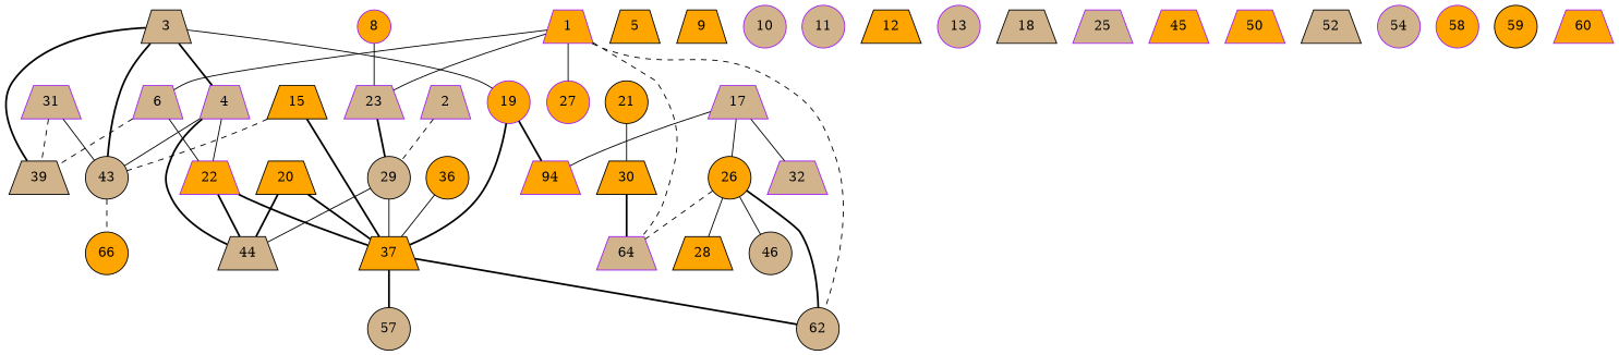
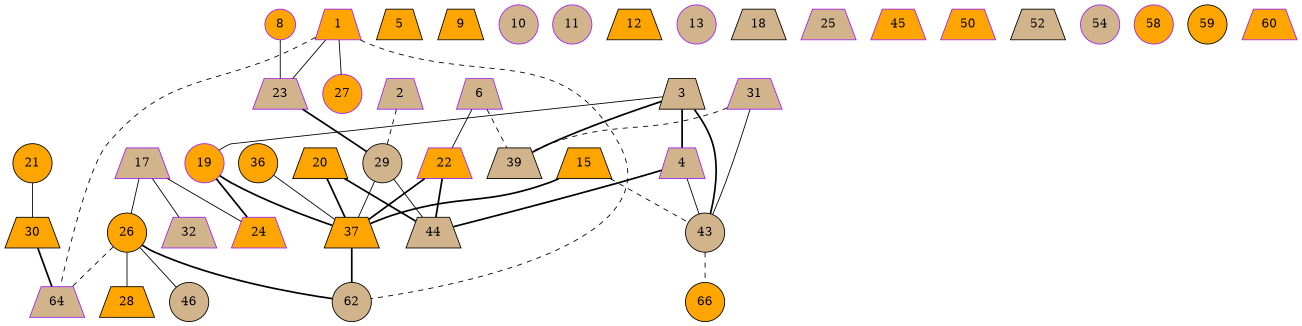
  graph {
    node [color=purple fillcolor=orange shape=trapezium style=filled]
    edge [style=solid]
    1 [super="+16"]
    6 [fillcolor=tan super="+38"]
    23 [fillcolor=tan]
    27 [shape=circle]
    62 [color=black fillcolor=tan shape=circle]
    64 [fillcolor=tan super="+67"]
    39 [color=black fillcolor=tan]
    22 [super="+56"]
    29 [color=black fillcolor=tan shape=circle super="+55"]
    2 [fillcolor=tan super="+7"]
    44 [color=black fillcolor=tan super="+48"]
    37 [color=black super="+40"]
    3 [color=black fillcolor=tan super="+34"]
    4 [fillcolor=tan super="+14"]
    19 [shape=circle super="+47"]
    43 [color=black fillcolor=tan shape=circle super="+51"]
-   24 [label=94]
+   24
    66 [color=black shape=circle]
    5 [color=black]
    8 [shape=circle]
    9 [color=black]
    10 [fillcolor=tan shape=circle]
    11 [fillcolor=tan shape=circle]
    12 [color=black]
    13 [fillcolor=tan shape=circle]
    15 [color=black super="+49"]
-   57 [color=black fillcolor=tan shape=circle]
    17 [fillcolor=tan super="+42"]
    26 [color=black shape=circle super="+61"]
    32 [fillcolor=tan super="+41"]
    28 [color=black]
    46 [color=black fillcolor=tan shape=circle]
    18 [color=black fillcolor=tan]
    20 [color=black super="+63"]
    21 [color=black shape=circle super="+35"]
    30 [color=black super="+53"]
    25 [fillcolor=tan]
    31 [fillcolor=tan super="+33"]
    36 [color=black shape=circle super="+65"]
    45
    50
    52 [color=black fillcolor=tan]
    54 [fillcolor=tan shape=circle]
    58 [shape=circle]
    59 [color=black shape=circle]
    60
-   1 -- 6
    1 -- 23
    1 -- 27
    1 -- 62 [style=dashed]
    1 -- 64 [style=dashed]
    6 -- 39 [style=dashed]
    6 -- 22
    23 -- 29 [style=bold]
    22 -- 44 [style=bold]
    22 -- 37 [style=bold]
    29 -- 44
    29 -- 37
    2 -- 29 [style=dashed]
    37 -- 62 [style=bold]
-   37 -- 57 [style=bold]
    3 -- 39 [style=bold]
    3 -- 4 [style=bold]
    3 -- 19
    3 -- 43 [style=bold]
-   4 -- 22
    4 -- 44 [style=bold]
    4 -- 43
    19 -- 37 [style=bold]
    19 -- 24 [style=bold]
    43 -- 66 [style=dashed]
    8 -- 23
    15 -- 37 [style=bold]
    15 -- 43 [style=dashed]
    17 -- 24
    17 -- 26
    17 -- 32
    26 -- 62 [style=bold]
    26 -- 64 [style=dashed]
    26 -- 28
    26 -- 46
    20 -- 44 [style=bold]
    20 -- 37 [style=bold]
    21 -- 30
    30 -- 64 [style=bold]
    31 -- 39 [style=dashed]
    31 -- 43
    36 -- 37
  }
